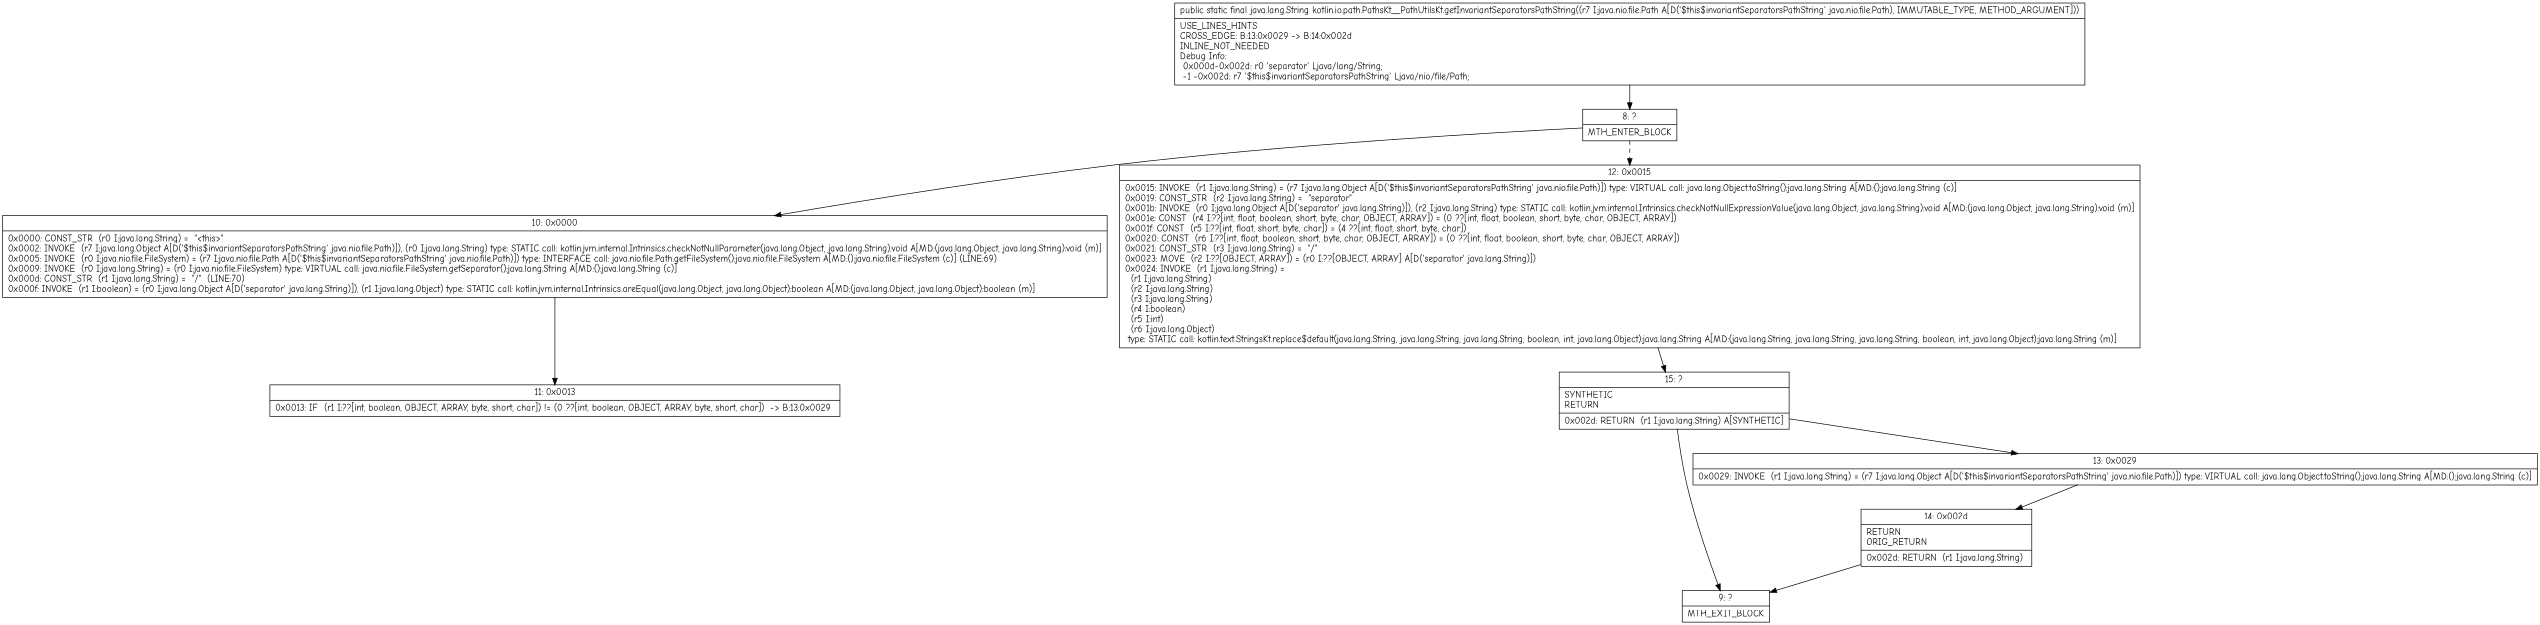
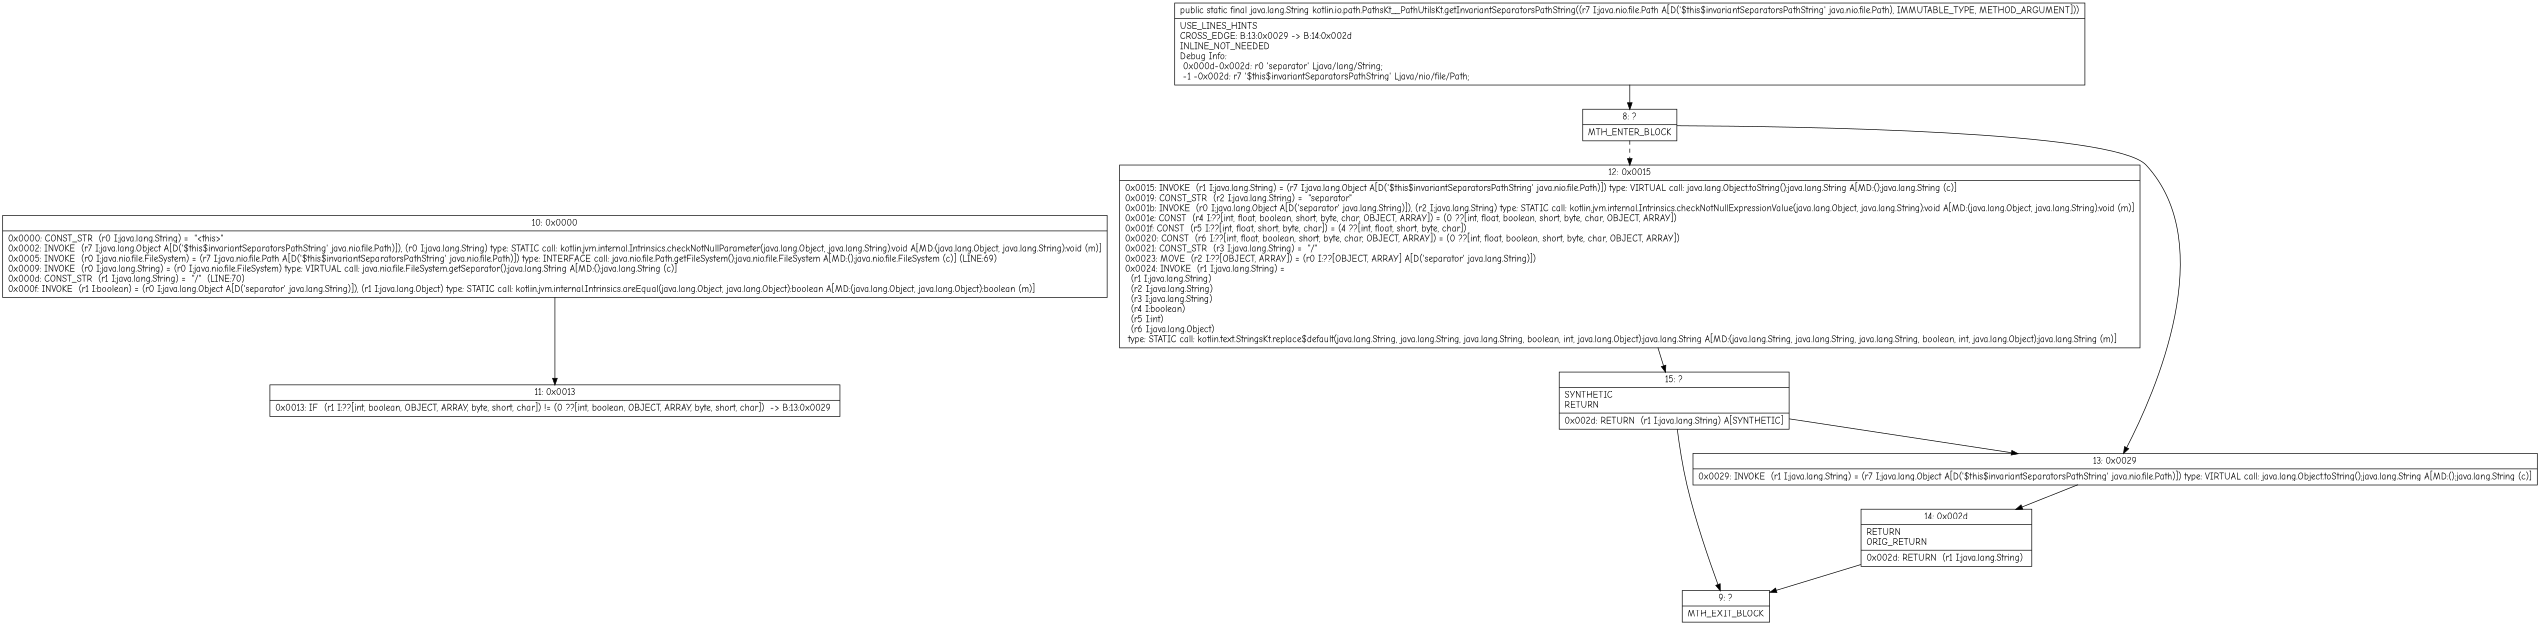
  digraph {
    fontname="Comic Neue"
    node [fontname="Comic Neue" shape=record]
    edge [fontname="Comic Neue"]
    n1 [label="{8\:\ ?|MTH_ENTER_BLOCK\l}"]
    n2 [label="{10\:\ 0x0000|0x0000: CONST_STR  (r0 I:java.lang.String) =  \"\<this\>\" \l0x0002: INVOKE  (r7 I:java.lang.Object A[D('$this$invariantSeparatorsPathString' java.nio.file.Path)]), (r0 I:java.lang.String) type: STATIC call: kotlin.jvm.internal.Intrinsics.checkNotNullParameter(java.lang.Object, java.lang.String):void A[MD:(java.lang.Object, java.lang.String):void (m)]\l0x0005: INVOKE  (r0 I:java.nio.file.FileSystem) = (r7 I:java.nio.file.Path A[D('$this$invariantSeparatorsPathString' java.nio.file.Path)]) type: INTERFACE call: java.nio.file.Path.getFileSystem():java.nio.file.FileSystem A[MD:():java.nio.file.FileSystem (c)] (LINE:69)\l0x0009: INVOKE  (r0 I:java.lang.String) = (r0 I:java.nio.file.FileSystem) type: VIRTUAL call: java.nio.file.FileSystem.getSeparator():java.lang.String A[MD:():java.lang.String (c)]\l0x000d: CONST_STR  (r1 I:java.lang.String) =  \"\/\"  (LINE:70)\l0x000f: INVOKE  (r1 I:boolean) = (r0 I:java.lang.Object A[D('separator' java.lang.String)]), (r1 I:java.lang.Object) type: STATIC call: kotlin.jvm.internal.Intrinsics.areEqual(java.lang.Object, java.lang.Object):boolean A[MD:(java.lang.Object, java.lang.Object):boolean (m)]\l}"]
    n3 [label="{12\:\ 0x0015|0x0015: INVOKE  (r1 I:java.lang.String) = (r7 I:java.lang.Object A[D('$this$invariantSeparatorsPathString' java.nio.file.Path)]) type: VIRTUAL call: java.lang.Object.toString():java.lang.String A[MD:():java.lang.String (c)]\l0x0019: CONST_STR  (r2 I:java.lang.String) =  \"separator\" \l0x001b: INVOKE  (r0 I:java.lang.Object A[D('separator' java.lang.String)]), (r2 I:java.lang.String) type: STATIC call: kotlin.jvm.internal.Intrinsics.checkNotNullExpressionValue(java.lang.Object, java.lang.String):void A[MD:(java.lang.Object, java.lang.String):void (m)]\l0x001e: CONST  (r4 I:??[int, float, boolean, short, byte, char, OBJECT, ARRAY]) = (0 ??[int, float, boolean, short, byte, char, OBJECT, ARRAY]) \l0x001f: CONST  (r5 I:??[int, float, short, byte, char]) = (4 ??[int, float, short, byte, char]) \l0x0020: CONST  (r6 I:??[int, float, boolean, short, byte, char, OBJECT, ARRAY]) = (0 ??[int, float, boolean, short, byte, char, OBJECT, ARRAY]) \l0x0021: CONST_STR  (r3 I:java.lang.String) =  \"\/\" \l0x0023: MOVE  (r2 I:??[OBJECT, ARRAY]) = (r0 I:??[OBJECT, ARRAY] A[D('separator' java.lang.String)]) \l0x0024: INVOKE  (r1 I:java.lang.String) = \l  (r1 I:java.lang.String)\l  (r2 I:java.lang.String)\l  (r3 I:java.lang.String)\l  (r4 I:boolean)\l  (r5 I:int)\l  (r6 I:java.lang.Object)\l type: STATIC call: kotlin.text.StringsKt.replace$default(java.lang.String, java.lang.String, java.lang.String, boolean, int, java.lang.Object):java.lang.String A[MD:(java.lang.String, java.lang.String, java.lang.String, boolean, int, java.lang.Object):java.lang.String (m)]\l}"]
    n4 [label="{11\:\ 0x0013|0x0013: IF  (r1 I:??[int, boolean, OBJECT, ARRAY, byte, short, char]) != (0 ??[int, boolean, OBJECT, ARRAY, byte, short, char])  \-\> B:13:0x0029 \l}"]
    n5 [label="{15\:\ ?|SYNTHETIC\lRETURN\l|0x002d: RETURN  (r1 I:java.lang.String) A[SYNTHETIC]\l}"]
    n6 [label="{13\:\ 0x0029|0x0029: INVOKE  (r1 I:java.lang.String) = (r7 I:java.lang.Object A[D('$this$invariantSeparatorsPathString' java.nio.file.Path)]) type: VIRTUAL call: java.lang.Object.toString():java.lang.String A[MD:():java.lang.String (c)]\l}"]
    n7 [label="{14\:\ 0x002d|RETURN\lORIG_RETURN\l|0x002d: RETURN  (r1 I:java.lang.String) \l}"]
    n8 [label="{9\:\ ?|MTH_EXIT_BLOCK\l}"]
    n9 [label="{public static final java.lang.String kotlin.io.path.PathsKt__PathUtilsKt.getInvariantSeparatorsPathString((r7 I:java.nio.file.Path A[D('$this$invariantSeparatorsPathString' java.nio.file.Path), IMMUTABLE_TYPE, METHOD_ARGUMENT]))  | USE_LINES_HINTS\lCROSS_EDGE: B:13:0x0029 \-\> B:14:0x002d\lINLINE_NOT_NEEDED\lDebug Info:\l  0x000d\-0x002d: r0 'separator' Ljava\/lang\/String;\l  \-1 \-0x002d: r7 '$this$invariantSeparatorsPathString' Ljava\/nio\/file\/Path;\l}"]
-   n1 -> n2
+   n1 -> n6
    n1 -> n3 [style=dashed]
    n2 -> n4
    n3 -> n5
    n5 -> n6
    n5 -> n8
    n6 -> n7
    n7 -> n8
    n9 -> n1
  }
